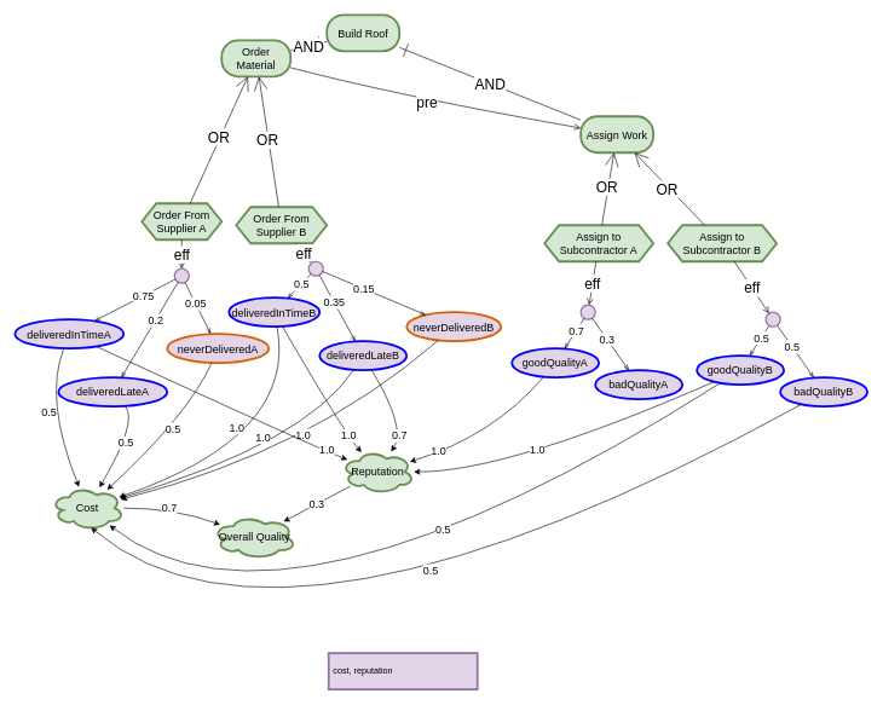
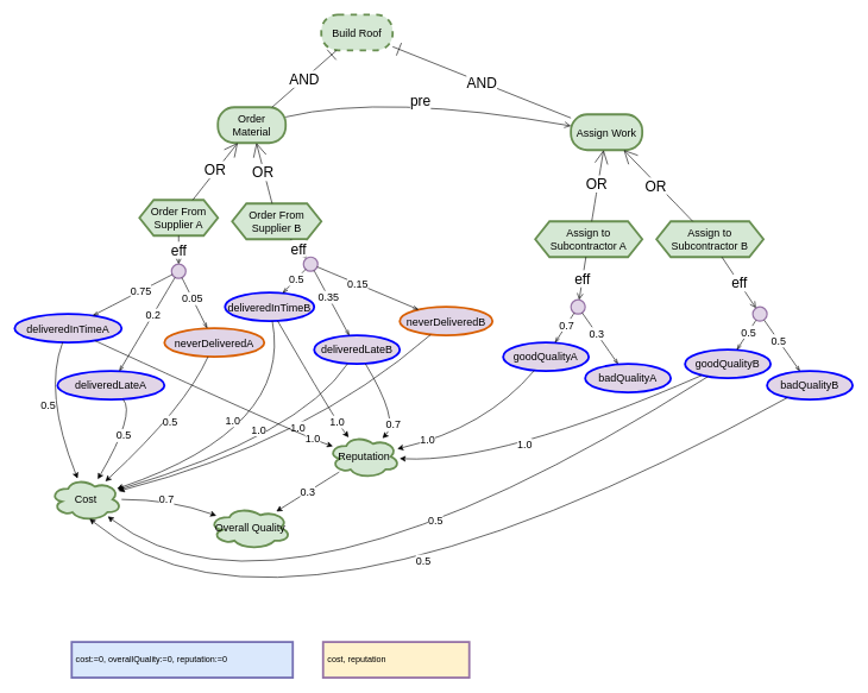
  <mxCell id="0" />
  <mxCell id="1" parent="0" />
- <mxCell id="3" value="cost, reputation" style="rounded=0;whiteSpace=wrap;html=1;fillColor=#e1d5e7;strokeColor=#9673a6;align=left;labelPosition=center;verticalLabelPosition=middle;verticalAlign=middle;horizontal=1;strokeWidth=3;spacingLeft=4;" parent="1" vertex="1"><mxGeometry x="452.5" y="900" width="205" height="50" as="geometry" /></mxCell>
- <mxCell id="4" value="Order Material" style="rounded=1;whiteSpace=wrap;html=1;arcSize=46;fillColor=#d5e8d4;strokeColor=#688F51;fontSize=15;strokeWidth=3;" parent="1" vertex="1"><mxGeometry x="305" y="55" width="95" height="50" as="geometry" /></mxCell>
+ <mxCell id="2" value="cost:=0, overallQuality:=0, reputation:=0" style="rounded=0;whiteSpace=wrap;html=1;fillColor=#dae8fc;strokeColor=#7570b3;align=left;labelPosition=center;verticalLabelPosition=middle;verticalAlign=middle;horizontal=1;strokeWidth=3;spacingLeft=4;" parent="1" vertex="1"><mxGeometry x="100" y="900" width="310" height="50" as="geometry" /></mxCell>
+ <mxCell id="3" value="cost, reputation" style="rounded=0;whiteSpace=wrap;html=1;fillColor=#fff2cc;strokeColor=#9673a6;align=left;labelPosition=center;verticalLabelPosition=middle;verticalAlign=middle;horizontal=1;strokeWidth=3;spacingLeft=4;" parent="1" vertex="1"><mxGeometry x="452.5" y="900" width="205" height="50" as="geometry" /></mxCell>
+ <mxCell id="4" value="Order Material" style="rounded=1;whiteSpace=wrap;html=1;arcSize=46;fillColor=#d5e8d4;strokeColor=#688F51;fontSize=15;strokeWidth=3;" parent="1" vertex="1"><mxGeometry x="305" y="150" width="95" height="50" as="geometry" /></mxCell>
  <mxCell id="5" value="Order From Supplier A" style="shape=hexagon;perimeter=hexagonPerimeter2;whiteSpace=wrap;html=1;fixedSize=1;strokeWidth=3;fontSize=15;size=20;fillColor=#d5e8d4;strokeColor=#688F51;" parent="1" vertex="1"><mxGeometry x="195" y="280" width="110" height="50" as="geometry" /></mxCell>
  <mxCell id="6" value="Order From Supplier B" style="shape=hexagon;perimeter=hexagonPerimeter2;whiteSpace=wrap;html=1;fixedSize=1;strokeWidth=3;fontSize=15;size=20;fillColor=#d5e8d4;strokeColor=#688F51;" parent="1" vertex="1"><mxGeometry x="325" y="285" width="125" height="50" as="geometry" /></mxCell>
  <mxCell id="7" value="OR" style="orthogonalLoop=1;jettySize=auto;html=1;fontSize=20;endArrow=open;endFill=0;endSize=17;strokeColor=#000000;curved=1;" parent="1" source="5" target="4" edge="1"><mxGeometry x="0.038" y="2" relative="1" as="geometry"><mxPoint x="375" y="220" as="sourcePoint" /><mxPoint x="375" y="160" as="targetPoint" /><mxPoint as="offset" /></mxGeometry></mxCell>
  <mxCell id="8" value="OR" style="orthogonalLoop=1;jettySize=auto;html=1;fontSize=20;endArrow=open;endFill=0;endSize=17;strokeColor=#000000;curved=1;" parent="1" source="6" target="4" edge="1"><mxGeometry x="0.038" y="2" relative="1" as="geometry"><mxPoint x="415" y="340" as="sourcePoint" /><mxPoint x="320.714" y="230" as="targetPoint" /><mxPoint as="offset" /></mxGeometry></mxCell>
  <mxCell id="9" value="" style="ellipse;whiteSpace=wrap;html=1;aspect=fixed;strokeWidth=2;fontSize=15;fillColor=#e1d5e7;strokeColor=#9673a6;" parent="1" vertex="1"><mxGeometry x="240" y="370" width="20" height="20" as="geometry" /></mxCell>
  <mxCell id="10" value="eff" style="orthogonalLoop=1;jettySize=auto;html=1;fontSize=20;endArrow=open;endFill=0;endSize=7;elbow=vertical;strokeColor=#000302;" parent="1" source="5" target="9" edge="1"><mxGeometry relative="1" as="geometry"><mxPoint x="245" y="360" as="sourcePoint" /><mxPoint y="215" as="targetPoint" x="30" /></mxGeometry></mxCell>
  <mxCell id="11" value="deliveredInTimeA" style="ellipse;whiteSpace=wrap;html=1;strokeWidth=3;fontSize=15;fillColor=#e1d5e7;strokeColor=#0000FF;" parent="1" vertex="1"><mxGeometry x="20" y="440" width="150" height="40" as="geometry" /></mxCell>
  <mxCell id="12" value="neverDeliveredA" style="ellipse;whiteSpace=wrap;html=1;strokeWidth=3;fontSize=15;fillColor=#e1d5e7;strokeColor=#d95f02;" parent="1" vertex="1"><mxGeometry x="230" y="460" width="140" height="40" as="geometry" /></mxCell>
  <mxCell id="13" value="0.75" style="endArrow=openThin;html=1;fontSize=15;endFill=0;elbow=vertical;curved=1;strokeColor=#000000;" parent="1" source="9" target="11" edge="1"><mxGeometry x="-0.2" width="50" height="50" relative="1" as="geometry"><mxPoint x="342" y="445" as="sourcePoint" /><mxPoint x="342" y="495" as="targetPoint" /><mxPoint as="offset" /></mxGeometry></mxCell>
  <mxCell id="14" value="0.05" style="endArrow=openThin;html=1;fontSize=15;endFill=0;elbow=vertical;curved=1;strokeColor=#000000;" parent="1" source="9" target="12" edge="1"><mxGeometry x="-0.2" width="50" height="50" relative="1" as="geometry"><mxPoint x="208.445" y="482.552" as="sourcePoint" /><mxPoint x="161.912" y="535.592" as="targetPoint" /><mxPoint as="offset" /></mxGeometry></mxCell>
  <mxCell id="15" value="" style="ellipse;whiteSpace=wrap;html=1;aspect=fixed;strokeWidth=2;fontSize=15;fillColor=#e1d5e7;strokeColor=#9673a6;" parent="1" vertex="1"><mxGeometry x="425" y="360" width="20" height="20" as="geometry" /></mxCell>
  <mxCell id="16" value="eff" style="orthogonalLoop=1;jettySize=auto;html=1;fontSize=20;endArrow=open;endFill=0;endSize=7;elbow=vertical;strokeColor=#000302;" parent="1" source="6" target="15" edge="1"><mxGeometry relative="1" as="geometry"><mxPoint x="475" y="390" as="sourcePoint" /><mxPoint x="260" y="245" as="targetPoint" /></mxGeometry></mxCell>
  <mxCell id="17" value="deliveredInTimeB" style="ellipse;whiteSpace=wrap;html=1;strokeWidth=3;fontSize=15;fillColor=#e1d5e7;strokeColor=#0000FF;" parent="1" vertex="1"><mxGeometry x="315" y="410" width="125" height="40" as="geometry" /></mxCell>
  <mxCell id="18" value="neverDeliveredB" style="ellipse;whiteSpace=wrap;html=1;strokeWidth=3;fontSize=15;fillColor=#e1d5e7;strokeColor=#d95f02;" parent="1" vertex="1"><mxGeometry x="560" y="430" width="130" height="40" as="geometry" /></mxCell>
  <mxCell id="19" value="0.5" style="endArrow=openThin;html=1;fontSize=15;endFill=0;elbow=vertical;curved=1;strokeColor=#000000;" parent="1" source="15" target="17" edge="1"><mxGeometry x="-0.2" width="50" height="50" relative="1" as="geometry"><mxPoint x="572" y="475" as="sourcePoint" /><mxPoint x="572" y="525" as="targetPoint" /><mxPoint as="offset" /></mxGeometry></mxCell>
  <mxCell id="20" value="0.15" style="endArrow=openThin;html=1;fontSize=15;endFill=0;elbow=vertical;curved=1;strokeColor=#000000;" parent="1" source="15" target="18" edge="1"><mxGeometry x="-0.2" width="50" height="50" relative="1" as="geometry"><mxPoint x="438.445" y="512.552" as="sourcePoint" /><mxPoint x="391.912" y="565.592" as="targetPoint" /><mxPoint as="offset" /></mxGeometry></mxCell>
  <mxCell id="21" value="Cost" style="ellipse;shape=cloud;whiteSpace=wrap;html=1;strokeWidth=3;fontSize=15;fillColor=#d5e8d4;strokeColor=#688F51;" parent="1" vertex="1"><mxGeometry x="70" y="670" width="100" height="60" as="geometry" /></mxCell>
  <mxCell id="22" value="0.5" style="endArrow=classic;html=1;fontSize=15;elbow=vertical;curved=1;strokeColor=#000000;" parent="1" source="11" target="21" edge="1"><mxGeometry x="-0.077" relative="1" as="geometry"><mxPoint x="465" y="560.095" as="sourcePoint" /><mxPoint x="518.317" y="560.029" as="targetPoint" /><Array as="points"><mxPoint x="60" y="550" /></Array><mxPoint as="offset" /></mxGeometry></mxCell>
- <mxCell id="23" value="Reputation" style="ellipse;shape=cloud;whiteSpace=wrap;html=1;strokeWidth=3;fontSize=15;fillColor=#d5e8d4;strokeColor=#688F51;" parent="1" vertex="1"><mxGeometry x="470" y="620" width="100" height="60" as="geometry" /></mxCell>
+ <mxCell id="23" value="Reputation" style="ellipse;shape=cloud;whiteSpace=wrap;html=1;strokeWidth=3;fontSize=15;fillColor=#d5e8d4;strokeColor=#688F51;" parent="1" vertex="1"><mxGeometry x="460" y="610" width="100" height="60" as="geometry" /></mxCell>
  <mxCell id="24" value="Overall Quality" style="ellipse;shape=cloud;whiteSpace=wrap;html=1;strokeWidth=3;fontSize=15;fillColor=#d5e8d4;strokeColor=#688F51;" parent="1" vertex="1"><mxGeometry x="292.5" y="710" width="115" height="60" as="geometry" /></mxCell>
  <mxCell id="25" value="0.7" style="endArrow=classic;html=1;fontSize=15;elbow=vertical;curved=1;strokeColor=#000000;" parent="1" source="21" target="24" edge="1"><mxGeometry x="-0.077" relative="1" as="geometry"><mxPoint x="625" y="560.095" as="sourcePoint" /><mxPoint x="678.317" y="560.029" as="targetPoint" /><Array as="points"><mxPoint x="240" y="700" /></Array><mxPoint as="offset" /></mxGeometry></mxCell>
  <mxCell id="26" value="0.3" style="endArrow=classic;html=1;fontSize=15;elbow=vertical;curved=1;strokeColor=#000000;" parent="1" source="23" target="24" edge="1"><mxGeometry relative="1" as="geometry"><mxPoint x="433.448" y="622.299" as="sourcePoint" /><mxPoint x="540" y="650" as="targetPoint" /></mxGeometry></mxCell>
  <mxCell id="27" value="deliveredLateA" style="ellipse;whiteSpace=wrap;html=1;strokeWidth=3;fontSize=15;fillColor=#e1d5e7;strokeColor=#0000FF;" parent="1" vertex="1"><mxGeometry x="80" y="520" width="150" height="40" as="geometry" /></mxCell>
  <mxCell id="28" value="0.2" style="endArrow=openThin;html=1;fontSize=15;endFill=0;elbow=vertical;curved=1;strokeColor=#000000;" parent="1" source="9" target="27" edge="1"><mxGeometry x="-0.2" width="50" height="50" relative="1" as="geometry"><mxPoint x="200" y="390" as="sourcePoint" /><mxPoint x="250.167" y="480.198" as="targetPoint" /><mxPoint as="offset" /></mxGeometry></mxCell>
  <mxCell id="29" value="deliveredLateB" style="ellipse;whiteSpace=wrap;html=1;strokeWidth=3;fontSize=15;fillColor=#e1d5e7;strokeColor=#0000FF;" parent="1" vertex="1"><mxGeometry x="440" y="470" width="120" height="40" as="geometry" /></mxCell>
  <mxCell id="30" value="0.35" style="endArrow=openThin;html=1;fontSize=15;endFill=0;elbow=vertical;curved=1;strokeColor=#000000;" parent="1" source="15" target="29" edge="1"><mxGeometry x="-0.2" width="50" height="50" relative="1" as="geometry"><mxPoint x="438.116" y="387.253" as="sourcePoint" /><mxPoint x="405.749" y="420.872" as="targetPoint" /><mxPoint as="offset" /></mxGeometry></mxCell>
  <mxCell id="31" value="0.5" style="endArrow=classic;html=1;fontSize=15;elbow=vertical;curved=1;strokeColor=#000000;" parent="1" source="27" target="21" edge="1"><mxGeometry x="-0.077" relative="1" as="geometry"><mxPoint x="97.348" y="489.896" as="sourcePoint" /><mxPoint x="126.4" y="623.552" as="targetPoint" /><Array as="points"><mxPoint x="190" y="580" /></Array><mxPoint as="offset" /></mxGeometry></mxCell>
  <mxCell id="32" value="0.5" style="endArrow=classic;html=1;fontSize=15;elbow=vertical;curved=1;strokeColor=#000000;" parent="1" source="12" target="21" edge="1"><mxGeometry x="-0.077" relative="1" as="geometry"><mxPoint x="203.391" y="549.995" as="sourcePoint" /><mxPoint x="172.237" y="623.13" as="targetPoint" /><Array as="points"><mxPoint x="260" y="570" /></Array><mxPoint as="offset" /></mxGeometry></mxCell>
  <mxCell id="33" value="1.0" style="endArrow=classic;html=1;fontSize=15;elbow=vertical;curved=1;strokeColor=#000000;" parent="1" source="17" target="21" edge="1"><mxGeometry x="0.103" y="-38" relative="1" as="geometry"><mxPoint x="301.149" y="509.839" as="sourcePoint" /><mxPoint x="185.936" y="629.141" as="targetPoint" /><Array as="points"><mxPoint x="410" y="600" /></Array><mxPoint as="offset" /></mxGeometry></mxCell>
  <mxCell id="34" value="1.0" style="endArrow=classic;html=1;fontSize=15;elbow=vertical;curved=1;strokeColor=#000000;" parent="1" source="29" target="21" edge="1"><mxGeometry x="-0.102" y="-24" relative="1" as="geometry"><mxPoint x="391.314" y="459.963" as="sourcePoint" /><mxPoint x="198.539" y="642.8" as="targetPoint" /><Array as="points"><mxPoint x="420" y="610" /></Array><mxPoint as="offset" /></mxGeometry></mxCell>
  <mxCell id="35" value="1.0" style="endArrow=classic;html=1;fontSize=15;elbow=vertical;curved=1;strokeColor=#000000;" parent="1" source="18" target="21" edge="1"><mxGeometry x="-0.102" y="-24" relative="1" as="geometry"><mxPoint x="496.984" y="519.524" as="sourcePoint" /><mxPoint x="199.239" y="644.785" as="targetPoint" /><Array as="points"><mxPoint x="430" y="620" /></Array><mxPoint as="offset" /></mxGeometry></mxCell>
  <mxCell id="36" value="1.0" style="endArrow=classic;html=1;fontSize=15;elbow=vertical;curved=1;strokeColor=#000000;" parent="1" source="11" target="23" edge="1"><mxGeometry x="0.835" y="2" relative="1" as="geometry"><mxPoint x="391.314" y="459.963" as="sourcePoint" /><mxPoint x="214.104" y="675.867" as="targetPoint" /><Array as="points"><mxPoint x="420" y="610" /></Array><mxPoint as="offset" /></mxGeometry></mxCell>
  <mxCell id="37" value="1.0" style="endArrow=classic;html=1;fontSize=15;elbow=vertical;curved=1;strokeColor=#000000;" parent="1" source="17" target="23" edge="1"><mxGeometry x="0.716" y="1" relative="1" as="geometry"><mxPoint x="142.571" y="487.31" as="sourcePoint" /><mxPoint x="488.397" y="643.359" as="targetPoint" /><Array as="points"><mxPoint x="470" y="590" /></Array><mxPoint as="offset" /></mxGeometry></mxCell>
  <mxCell id="38" value="0.7" style="endArrow=classic;html=1;fontSize=15;elbow=vertical;curved=1;strokeColor=#000000;" parent="1" source="29" target="23" edge="1"><mxGeometry x="0.626" y="-3" relative="1" as="geometry"><mxPoint x="398.859" y="459.667" as="sourcePoint" /><mxPoint x="507.763" y="633.13" as="targetPoint" /><Array as="points"><mxPoint x="560" y="590" /></Array><mxPoint as="offset" /></mxGeometry></mxCell>
  <mxCell id="39" value="Assign Work" style="rounded=1;whiteSpace=wrap;html=1;arcSize=46;fillColor=#d5e8d4;strokeColor=#688F51;fontSize=15;strokeWidth=3;" parent="1" vertex="1"><mxGeometry x="800" y="160" width="100" height="50" as="geometry" /></mxCell>
  <mxCell id="40" value="Assign to Subcontractor A" style="shape=hexagon;perimeter=hexagonPerimeter2;whiteSpace=wrap;html=1;fixedSize=1;strokeWidth=3;fontSize=15;size=20;fillColor=#d5e8d4;strokeColor=#688F51;" parent="1" vertex="1"><mxGeometry x="750" y="310" width="150" height="50" as="geometry" /></mxCell>
  <mxCell id="41" value="Assign to Subcontractor B" style="shape=hexagon;perimeter=hexagonPerimeter2;whiteSpace=wrap;html=1;fixedSize=1;strokeWidth=3;fontSize=15;size=20;fillColor=#d5e8d4;strokeColor=#688F51;" parent="1" vertex="1"><mxGeometry x="920" y="310" width="150" height="50" as="geometry" /></mxCell>
  <mxCell id="42" value="OR" style="orthogonalLoop=1;jettySize=auto;html=1;fontSize=20;endArrow=open;endFill=0;endSize=17;strokeColor=#000000;curved=1;" parent="1" source="40" target="39" edge="1"><mxGeometry x="0.038" y="2" relative="1" as="geometry"><mxPoint x="405" y="280" as="sourcePoint" /><mxPoint x="370" y="210" as="targetPoint" /><mxPoint as="offset" /></mxGeometry></mxCell>
  <mxCell id="43" value="OR" style="orthogonalLoop=1;jettySize=auto;html=1;fontSize=20;endArrow=open;endFill=0;endSize=17;strokeColor=#000000;curved=1;" parent="1" source="41" target="39" edge="1"><mxGeometry x="0.038" y="2" relative="1" as="geometry"><mxPoint x="606.087" y="290" as="sourcePoint" /><mxPoint x="644.13" y="220" as="targetPoint" /><mxPoint as="offset" /></mxGeometry></mxCell>
- <mxCell id="44" value="Build Roof" style="rounded=1;whiteSpace=wrap;html=1;arcSize=46;fillColor=#d5e8d4;strokeColor=#688F51;fontSize=15;strokeWidth=3;" parent="1" vertex="1"><mxGeometry x="450" y="20" width="100" height="50" as="geometry" /></mxCell>
+ <mxCell id="44" value="Build Roof" style="rounded=1;whiteSpace=wrap;html=1;arcSize=46;fillColor=#d5e8d4;strokeColor=#688F51;fontSize=15;strokeWidth=3;dashed=1;" parent="1" vertex="1"><mxGeometry x="450" y="20" width="100" height="50" as="geometry" /></mxCell>
  <mxCell id="45" value="AND" style="rounded=0;orthogonalLoop=1;jettySize=auto;html=1;fontSize=20;endArrow=ERone;endFill=0;endSize=17;" parent="1" source="4" target="44" edge="1"><mxGeometry relative="1" as="geometry"><mxPoint x="390" y="130" as="sourcePoint" /><mxPoint x="390" y="80" as="targetPoint" /></mxGeometry></mxCell>
  <mxCell id="46" value="AND" style="rounded=0;orthogonalLoop=1;jettySize=auto;html=1;fontSize=20;endArrow=ERone;endFill=0;endSize=17;" parent="1" source="39" target="44" edge="1"><mxGeometry relative="1" as="geometry"><mxPoint x="390.865" y="160" as="sourcePoint" /><mxPoint x="481.635" y="80" as="targetPoint" /></mxGeometry></mxCell>
  <mxCell id="47" value="" style="ellipse;whiteSpace=wrap;html=1;aspect=fixed;strokeWidth=2;fontSize=15;fillColor=#e1d5e7;strokeColor=#9673a6;" parent="1" vertex="1"><mxGeometry x="800" y="420" width="20" height="20" as="geometry" /></mxCell>
  <mxCell id="48" value="eff" style="orthogonalLoop=1;jettySize=auto;html=1;fontSize=20;endArrow=open;endFill=0;endSize=7;elbow=vertical;strokeColor=#000302;rounded=0;" parent="1" source="40" target="47" edge="1"><mxGeometry relative="1" as="geometry"><mxPoint x="900" y="410" as="sourcePoint" /><mxPoint x="685" y="265" as="targetPoint" /></mxGeometry></mxCell>
  <mxCell id="49" value="goodQualityA" style="ellipse;whiteSpace=wrap;html=1;strokeWidth=3;fontSize=15;fillColor=#e1d5e7;strokeColor=#0000FF;" parent="1" vertex="1"><mxGeometry x="705" y="480" width="120" height="40" as="geometry" /></mxCell>
  <mxCell id="50" value="0.7" style="endArrow=openThin;html=1;fontSize=15;endFill=0;elbow=vertical;curved=1;strokeColor=#000000;rounded=0;" parent="1" source="47" target="49" edge="1"><mxGeometry x="-0.2" width="50" height="50" relative="1" as="geometry"><mxPoint x="934.5" y="460" as="sourcePoint" /><mxPoint x="934.5" y="510" as="targetPoint" /><mxPoint as="offset" /></mxGeometry></mxCell>
  <mxCell id="51" value="0.3" style="endArrow=openThin;html=1;fontSize=15;endFill=0;elbow=vertical;curved=1;strokeColor=#000000;rounded=0;" parent="1" source="47" target="52" edge="1"><mxGeometry x="-0.2" width="50" height="50" relative="1" as="geometry"><mxPoint x="800.945" y="497.552" as="sourcePoint" /><mxPoint x="901.848" y="487.833" as="targetPoint" /><mxPoint as="offset" /></mxGeometry></mxCell>
  <mxCell id="52" value="badQualityA" style="ellipse;whiteSpace=wrap;html=1;strokeWidth=3;fontSize=15;fillColor=#e1d5e7;strokeColor=#0000FF;" parent="1" vertex="1"><mxGeometry x="820" y="510" width="120" height="40" as="geometry" /></mxCell>
  <mxCell id="53" value="pre" style="orthogonalLoop=1;jettySize=auto;html=1;fontSize=20;endArrow=open;endFill=0;endSize=7;elbow=vertical;curved=1;rounded=0;" parent="1" source="4" target="39" edge="1"><mxGeometry x="-0.05" y="-2" relative="1" as="geometry"><mxPoint x="490" y="200" as="sourcePoint" /><mxPoint x="550" y="190" as="targetPoint" /><Array as="points"><mxPoint x="540" y="130" /></Array><mxPoint as="offset" /></mxGeometry></mxCell>
  <mxCell id="54" value="" style="ellipse;whiteSpace=wrap;html=1;aspect=fixed;strokeWidth=2;fontSize=15;fillColor=#e1d5e7;strokeColor=#9673a6;" parent="1" vertex="1"><mxGeometry x="1055" y="430" width="20" height="20" as="geometry" /></mxCell>
  <mxCell id="55" value="eff" style="orthogonalLoop=1;jettySize=auto;html=1;fontSize=20;endArrow=open;endFill=0;endSize=7;elbow=vertical;strokeColor=#000302;rounded=0;" parent="1" source="41" target="54" edge="1"><mxGeometry relative="1" as="geometry"><mxPoint x="1076.053" y="370" as="sourcePoint" /><mxPoint x="940" y="275" as="targetPoint" /></mxGeometry></mxCell>
  <mxCell id="56" value="goodQualityB" style="ellipse;whiteSpace=wrap;html=1;strokeWidth=3;fontSize=15;fillColor=#e1d5e7;strokeColor=#0000FF;" parent="1" vertex="1"><mxGeometry x="960" y="490" width="120" height="40" as="geometry" /></mxCell>
  <mxCell id="57" value="0.5" style="endArrow=openThin;html=1;fontSize=15;endFill=0;elbow=vertical;curved=1;strokeColor=#000000;rounded=0;" parent="1" source="54" target="56" edge="1"><mxGeometry x="-0.2" width="50" height="50" relative="1" as="geometry"><mxPoint x="1189.5" y="470" as="sourcePoint" /><mxPoint x="1189.5" y="520" as="targetPoint" /><mxPoint as="offset" /></mxGeometry></mxCell>
  <mxCell id="58" value="0.5" style="endArrow=openThin;html=1;fontSize=15;endFill=0;elbow=vertical;curved=1;strokeColor=#000000;rounded=0;" parent="1" source="54" target="59" edge="1"><mxGeometry x="-0.2" width="50" height="50" relative="1" as="geometry"><mxPoint x="1055.945" y="507.552" as="sourcePoint" /><mxPoint x="1156.848" y="497.833" as="targetPoint" /><mxPoint as="offset" /></mxGeometry></mxCell>
  <mxCell id="59" value="badQualityB" style="ellipse;whiteSpace=wrap;html=1;strokeWidth=3;fontSize=15;fillColor=#e1d5e7;strokeColor=#0000FF;" parent="1" vertex="1"><mxGeometry x="1075" y="520" width="120" height="40" as="geometry" /></mxCell>
  <mxCell id="60" value="0.5" style="endArrow=classic;html=1;fontSize=15;elbow=vertical;curved=1;strokeColor=#000000;" parent="1" source="56" target="21" edge="1"><mxGeometry x="-0.152" y="-34" relative="1" as="geometry"><mxPoint x="758.59" y="720" as="sourcePoint" /><mxPoint x="891.417" y="742.846" as="targetPoint" /><Array as="points"><mxPoint x="390" y="910" /></Array><mxPoint as="offset" /></mxGeometry></mxCell>
  <mxCell id="61" value="0.5" style="endArrow=classic;html=1;fontSize=15;elbow=vertical;curved=1;strokeColor=#000000;entryX=0.55;entryY=0.95;entryDx=0;entryDy=0;entryPerimeter=0;" parent="1" source="59" target="21" edge="1"><mxGeometry x="-0.038" y="-45" relative="1" as="geometry"><mxPoint x="1011.026" y="538.974" as="sourcePoint" /><mxPoint x="923.65" y="773.568" as="targetPoint" /><Array as="points"><mxPoint x="390" y="950" /></Array><mxPoint x="1" y="-1" as="offset" /></mxGeometry></mxCell>
  <mxCell id="62" value="1.0" style="endArrow=classic;html=1;fontSize=15;elbow=vertical;curved=1;strokeColor=#000000;" parent="1" source="49" target="23" edge="1"><mxGeometry x="0.626" y="-3" relative="1" as="geometry"><mxPoint x="521.767" y="519.612" as="sourcePoint" /><mxPoint x="548.57" y="632.146" as="targetPoint" /><Array as="points"><mxPoint x="680" y="600" /></Array><mxPoint as="offset" /></mxGeometry></mxCell>
  <mxCell id="63" value="1.0" style="endArrow=classic;html=1;fontSize=15;elbow=vertical;curved=1;strokeColor=#000000;" parent="1" source="56" target="23" edge="1"><mxGeometry x="0.187" y="-11" relative="1" as="geometry"><mxPoint x="758.644" y="529.243" as="sourcePoint" /><mxPoint x="574.346" y="646.142" as="targetPoint" /><Array as="points"><mxPoint x="700" y="650" /></Array><mxPoint as="offset" /></mxGeometry></mxCell>
